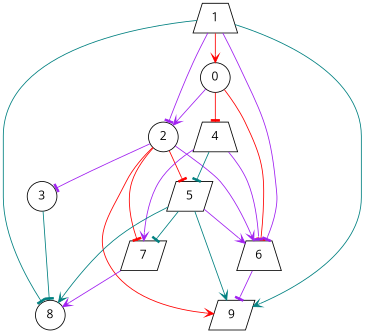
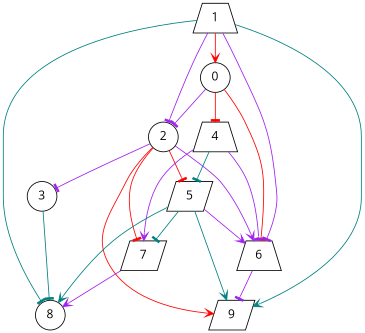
  digraph {
    "Duplicate states"=0
    GraphType=Random
    "Max states in OPEN"=0
    Modes="120000ms; topo-ordered tasks, ; Pruning: task equivalence, fixed order ready list, ; F-value: ; Optimisation: best schedule length (SL) optimisation on equal, "
    NumberOfTasks=10
    "Pruned using list schedule length"=7
    "States removed from OPEN"=0
    TargetSystem="Homogeneous-2"
    "Time to schedule (ms)"=83
    "Total idle time"=410
    "Total schedule length"=896
    "Total sequential time"=1321
    "Total states created"=35
    fontname="Open Sans"
    node [Processor=0 Weight=224 fontname="Open Sans" shape=circle]
    edge [Weight=4 arrowhead=tee color=purple fontname="Open Sans"]
    0 ["Finish time"=224 "Start time"=0]
    2 ["Finish time"=426 "Start time"=269 Weight=157]
    4 ["Finish time"=318 Processor=1 "Start time"=229 Weight=89 shape=trapezium]
    6 ["Finish time"=784 "Start time"=560 shape=trapezium]
    1 ["Finish time"=269 "Start time"=224 Weight=45 shape=trapezium]
    8 ["Finish time"=835 Processor=1 "Start time"=678 Weight=157]
    9 ["Finish time"=896 "Start time"=784 Weight=112 shape=parallelogram]
    5 ["Finish time"=560 "Start time"=426 Weight=134 shape=parallelogram]
    7 ["Finish time"=678 Processor=1 "Start time"=566 Weight=112 shape=parallelogram]
    3 ["Finish time"=495 Processor=1 "Start time"=428 Weight=67]
-   0 -> 2 [arrowhead=vee]
+   0 -> 2
    0 -> 4 [Weight=5 color=red]
    0 -> 6 [Weight=10 color=red]
    2 -> 6 [arrowhead=vee]
    2 -> 9 [Weight=9 arrowhead=vee color=red]
    2 -> 5 [color=red]
    2 -> 7 [Weight=5 color=red]
    2 -> 3 [Weight=2]
    4 -> 6 [Weight=9]
    4 -> 5 [Weight=7 color=teal]
    4 -> 7 [Weight=8 arrowhead=vee]
    6 -> 9 [Weight=7]
    1 -> 0 [Weight=2 arrowhead=vee color=red]
    1 -> 2 [Weight=3]
    1 -> 6
    1 -> 8 [color=teal]
    1 -> 9 [Weight=8 arrowhead=vee color=teal]
    5 -> 6 [Weight=5 arrowhead=vee]
    5 -> 8 [Weight=5 arrowhead=vee color=teal]
    5 -> 9 [Weight=9 arrowhead=vee color=teal]
    5 -> 7 [Weight=6 color=teal]
    7 -> 8 [arrowhead=vee]
    3 -> 8 [Weight=8 color=teal]
  }
